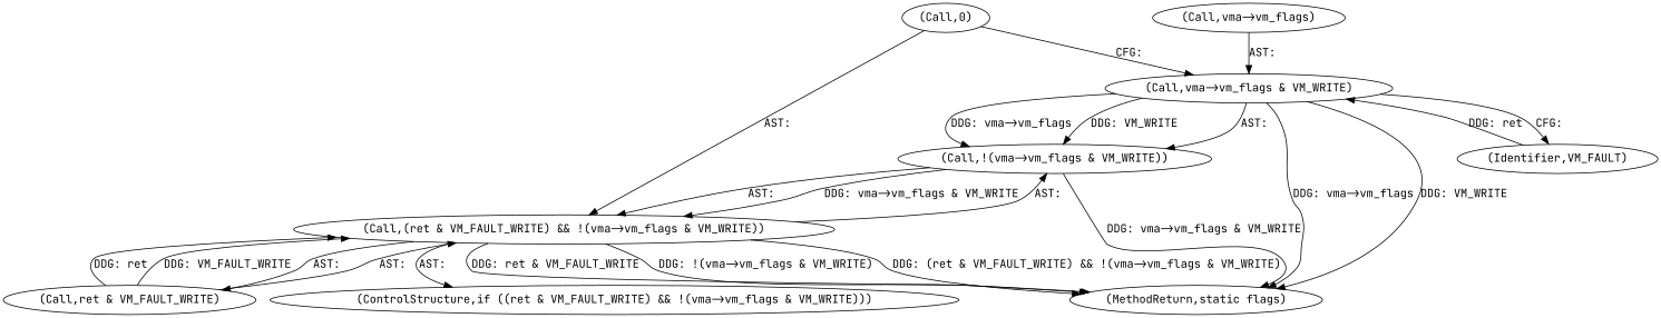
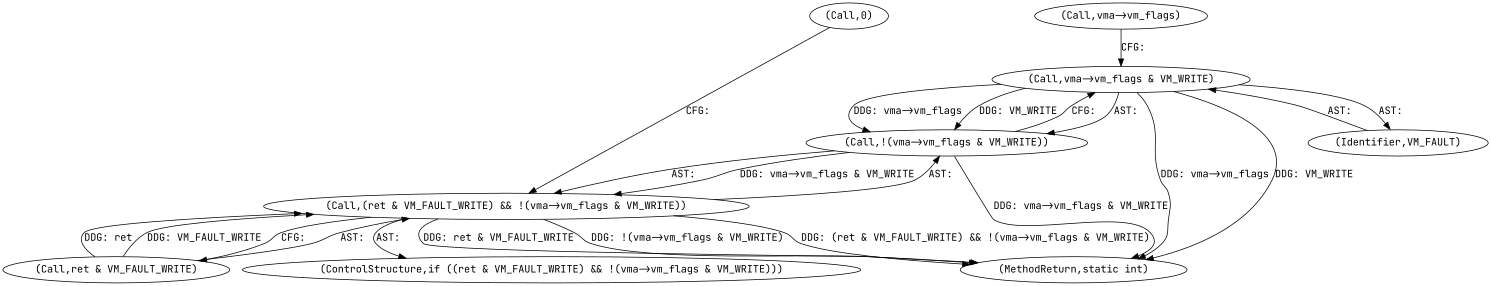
  digraph {
    fontname="JetBrains Mono"
    node [fontname="JetBrains Mono"]
    edge [fontname="JetBrains Mono"]
    n1 [label="(Call,vma->vm_flags & VM_WRITE)"]
    n2 [label="(Call,!(vma->vm_flags & VM_WRITE))"]
-   n3 [label="(MethodReturn,static flags)"]
+   n3 [label="(MethodReturn,static int)"]
    n4 [label="(Identifier,VM_FAULT)"]
    n5 [label="(Call,(ret & VM_FAULT_WRITE) && !(vma->vm_flags & VM_WRITE))"]
    n6 [label="(Call,ret & VM_FAULT_WRITE)"]
    n7 [label="(ControlStructure,if ((ret & VM_FAULT_WRITE) && !(vma->vm_flags & VM_WRITE)))"]
    n8 [label="(Call,0)"]
    n9 [label="(Call,vma->vm_flags)"]
    n1 -> n2 [label="AST: "]
    n1 -> n2 [label="DDG: vma->vm_flags"]
    n1 -> n2 [label="DDG: VM_WRITE"]
    n1 -> n3 [label="DDG: VM_WRITE"]
    n1 -> n3 [label="DDG: vma->vm_flags"]
-   n1 -> n4 [label="CFG: "]
-   n8 -> n1 [label="CFG: "]
+   n1 -> n4 [label="AST: "]
+   n2 -> n1 [label="CFG: "]
    n2 -> n3 [label="DDG: vma->vm_flags & VM_WRITE"]
    n2 -> n5 [label="AST: "]
    n2 -> n5 [label="DDG: vma->vm_flags & VM_WRITE"]
-   n4 -> n1 [label="DDG: ret"]
+   n4 -> n1 [label="AST: "]
    n5 -> n2 [label="AST: "]
    n5 -> n3 [label="DDG: ret & VM_FAULT_WRITE"]
    n5 -> n3 [label="DDG: !(vma->vm_flags & VM_WRITE)"]
    n5 -> n3 [label="DDG: (ret & VM_FAULT_WRITE) && !(vma->vm_flags & VM_WRITE)"]
-   n5 -> n6 [label="AST: "]
+   n5 -> n6 [label="CFG: "]
    n5 -> n7 [label="AST: "]
    n6 -> n5 [label="AST: "]
    n6 -> n5 [label="DDG: ret"]
    n6 -> n5 [label="DDG: VM_FAULT_WRITE"]
-   n8 -> n5 [label="AST: "]
-   n9 -> n1 [label="AST: "]
+   n8 -> n5 [label="CFG: "]
+   n9 -> n1 [label="CFG: "]
  }
